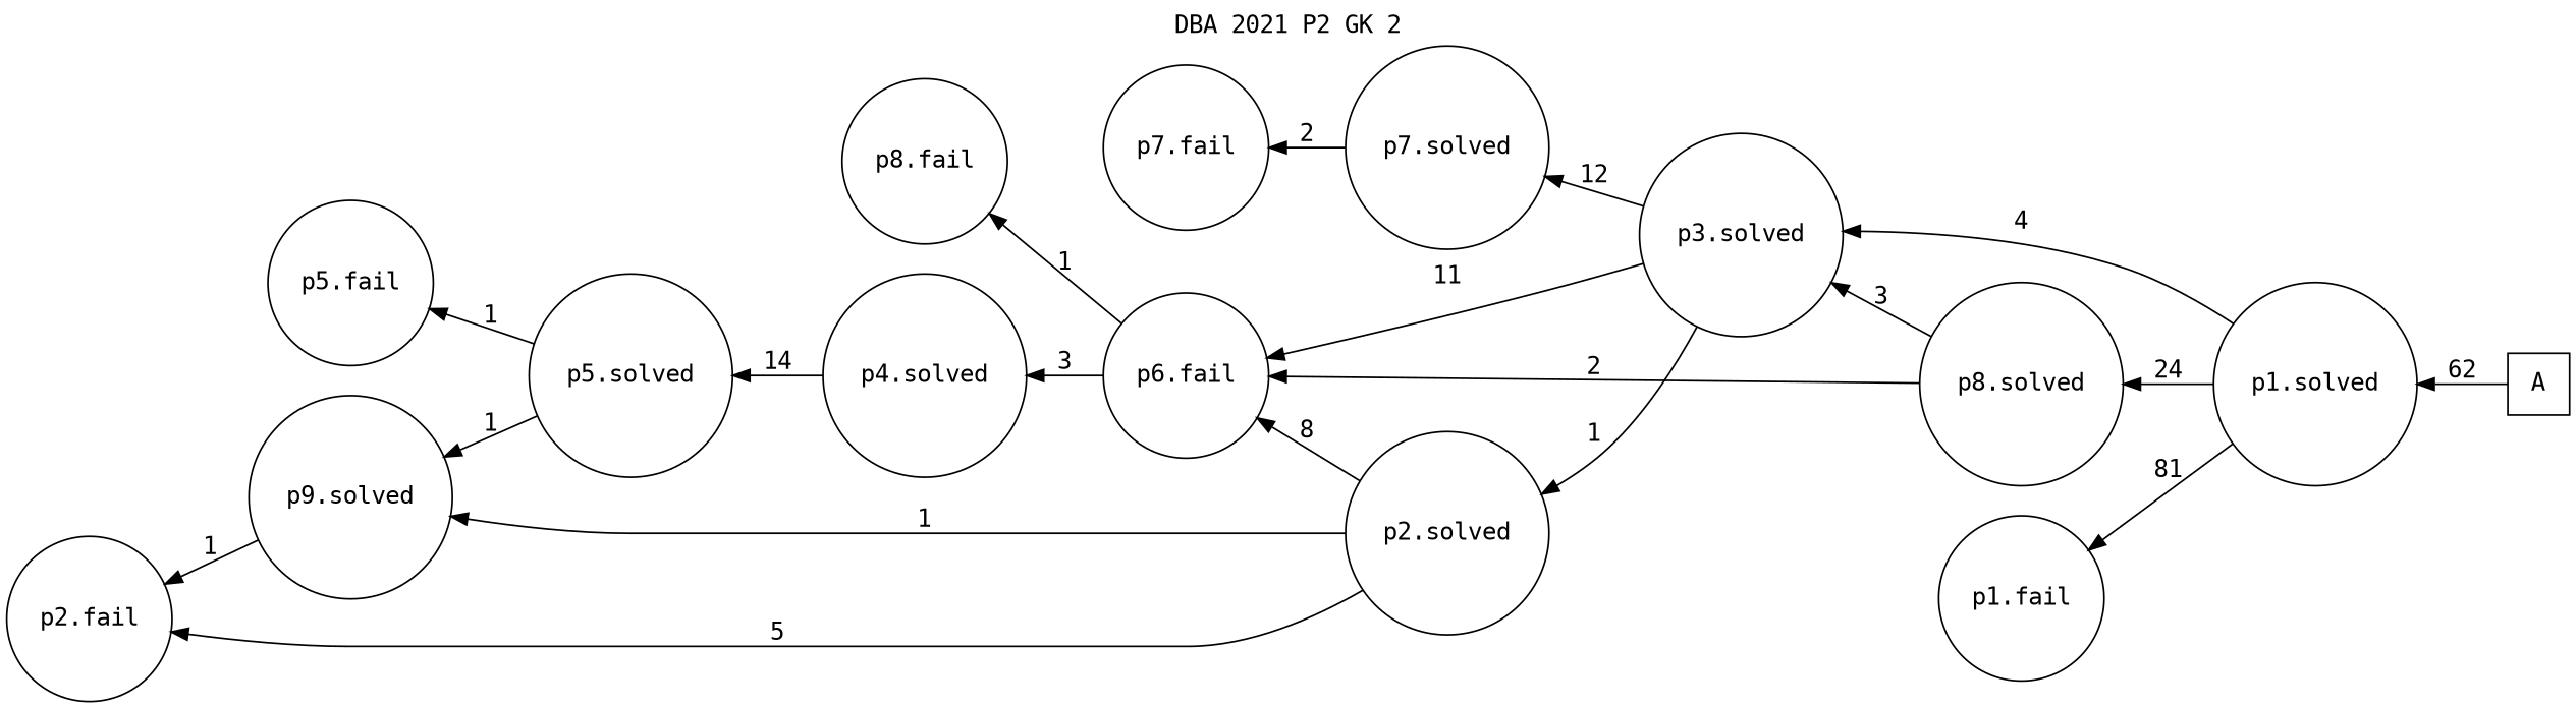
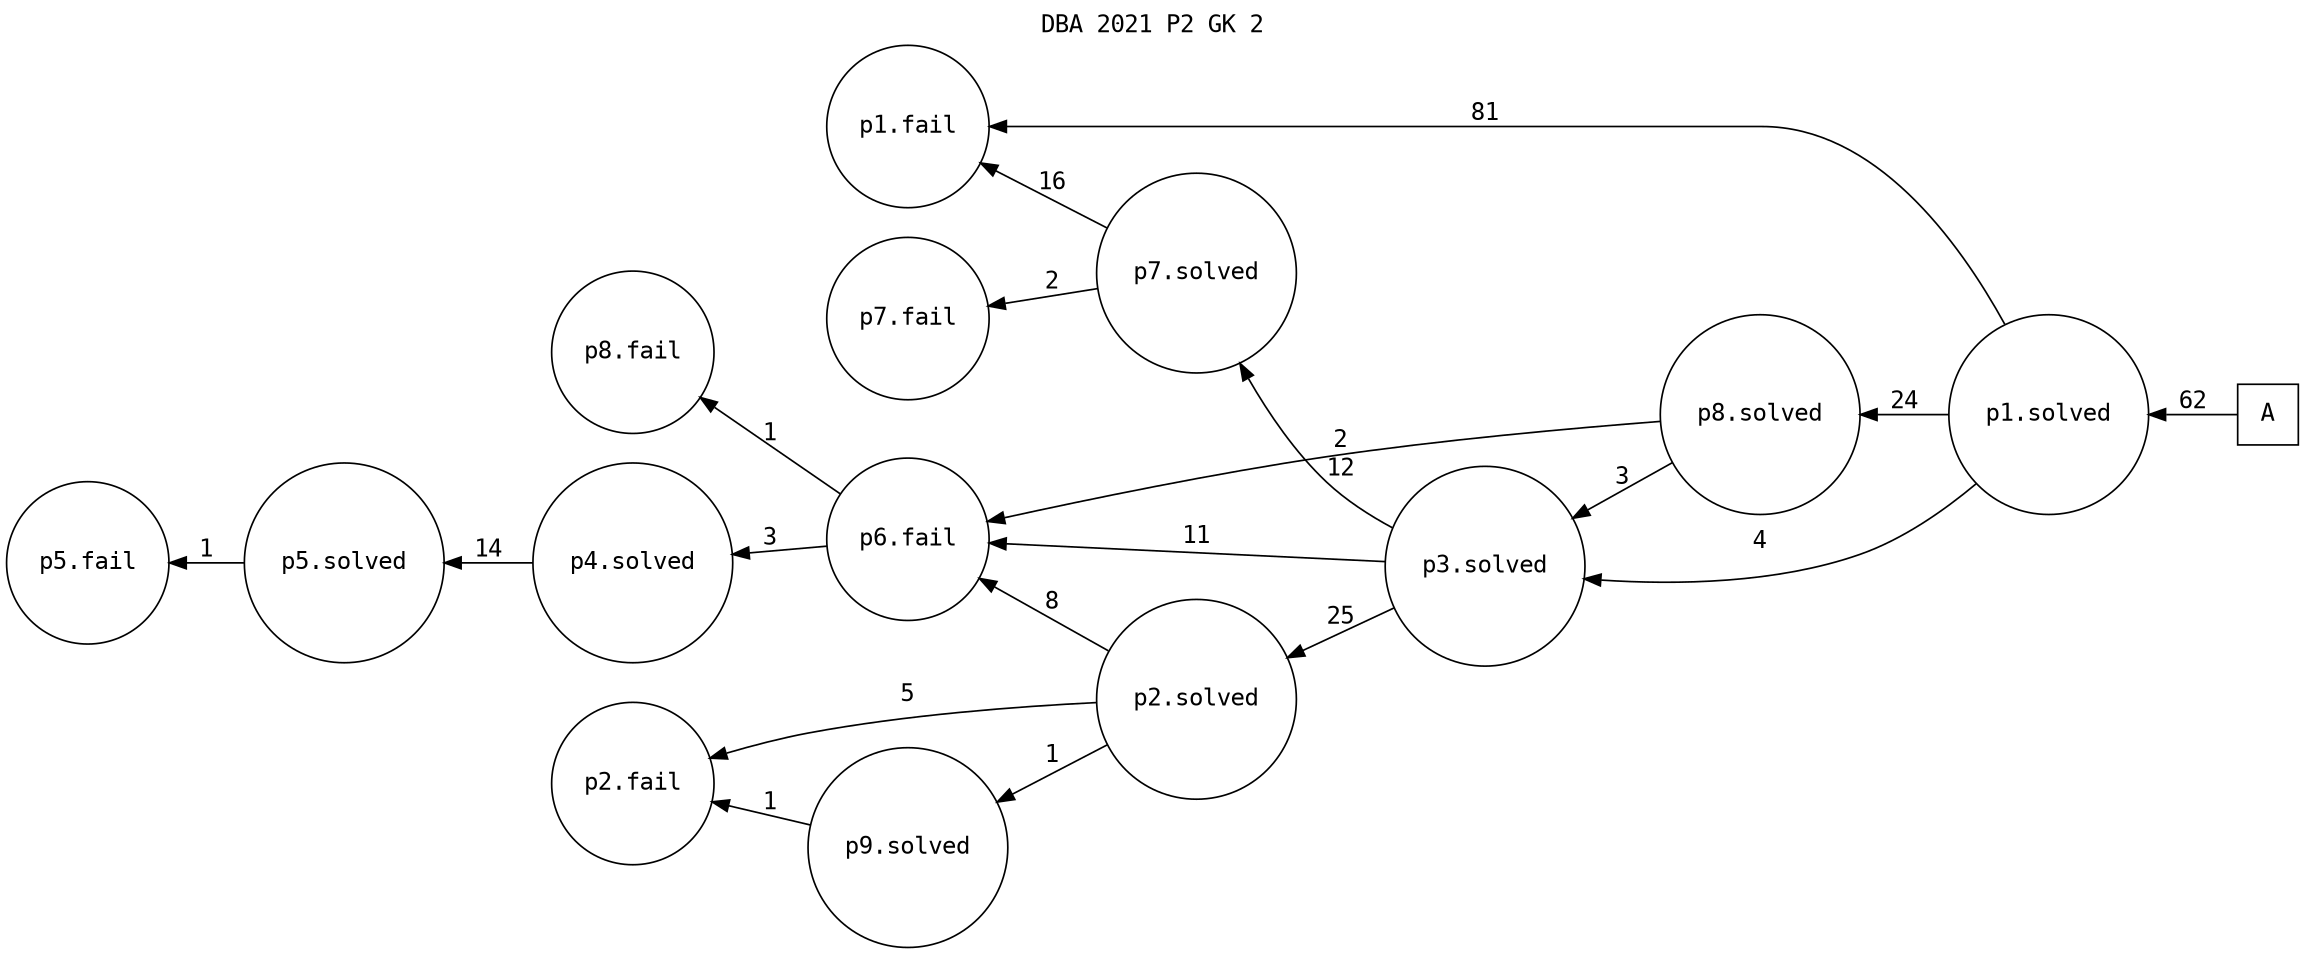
  digraph {
    fontname="DejaVu Sans Mono"
    label=" DBA 2021 P2 GK 2 "
    labelloc=tl
    rankdir=RL
    node [fontname="DejaVu Sans Mono" shape=circle]
    edge [fontname="DejaVu Sans Mono"]
    n1 [label=A shape=square]
    n2 [label="p1.solved"]
    n3 [label="p3.solved"]
    n4 [label="p1.fail"]
    n5 [label="p8.solved"]
    n6 [label="p7.solved"]
    n7 [label="p2.solved"]
    n8 [label="p6.fail"]
    n9 [label="p7.fail"]
    n10 [label="p2.fail"]
    n11 [label="p9.solved"]
    n12 [label="p8.fail"]
    n13 [label="p4.solved"]
    n14 [label="p5.solved"]
    n15 [label="p5.fail"]
    n1 -> n2 [label=62]
    n2 -> n3 [label=4]
    n2 -> n4 [label=81]
    n2 -> n5 [label=24]
    n3 -> n6 [label=12]
-   n3 -> n7 [label=1]
+   n3 -> n7 [label=25]
    n3 -> n8 [label=11]
    n5 -> n3 [label=3]
    n5 -> n8 [label=2]
+   n6 -> n4 [label=16]
    n6 -> n9 [label=2]
    n7 -> n8 [label=8]
    n7 -> n10 [label=5]
    n7 -> n11 [label=1]
    n8 -> n12 [label=1]
    n8 -> n13 [label=3]
    n11 -> n10 [label=1]
    n13 -> n14 [label=14]
-   n14 -> n11 [label=1]
    n14 -> n15 [label=1]
  }
